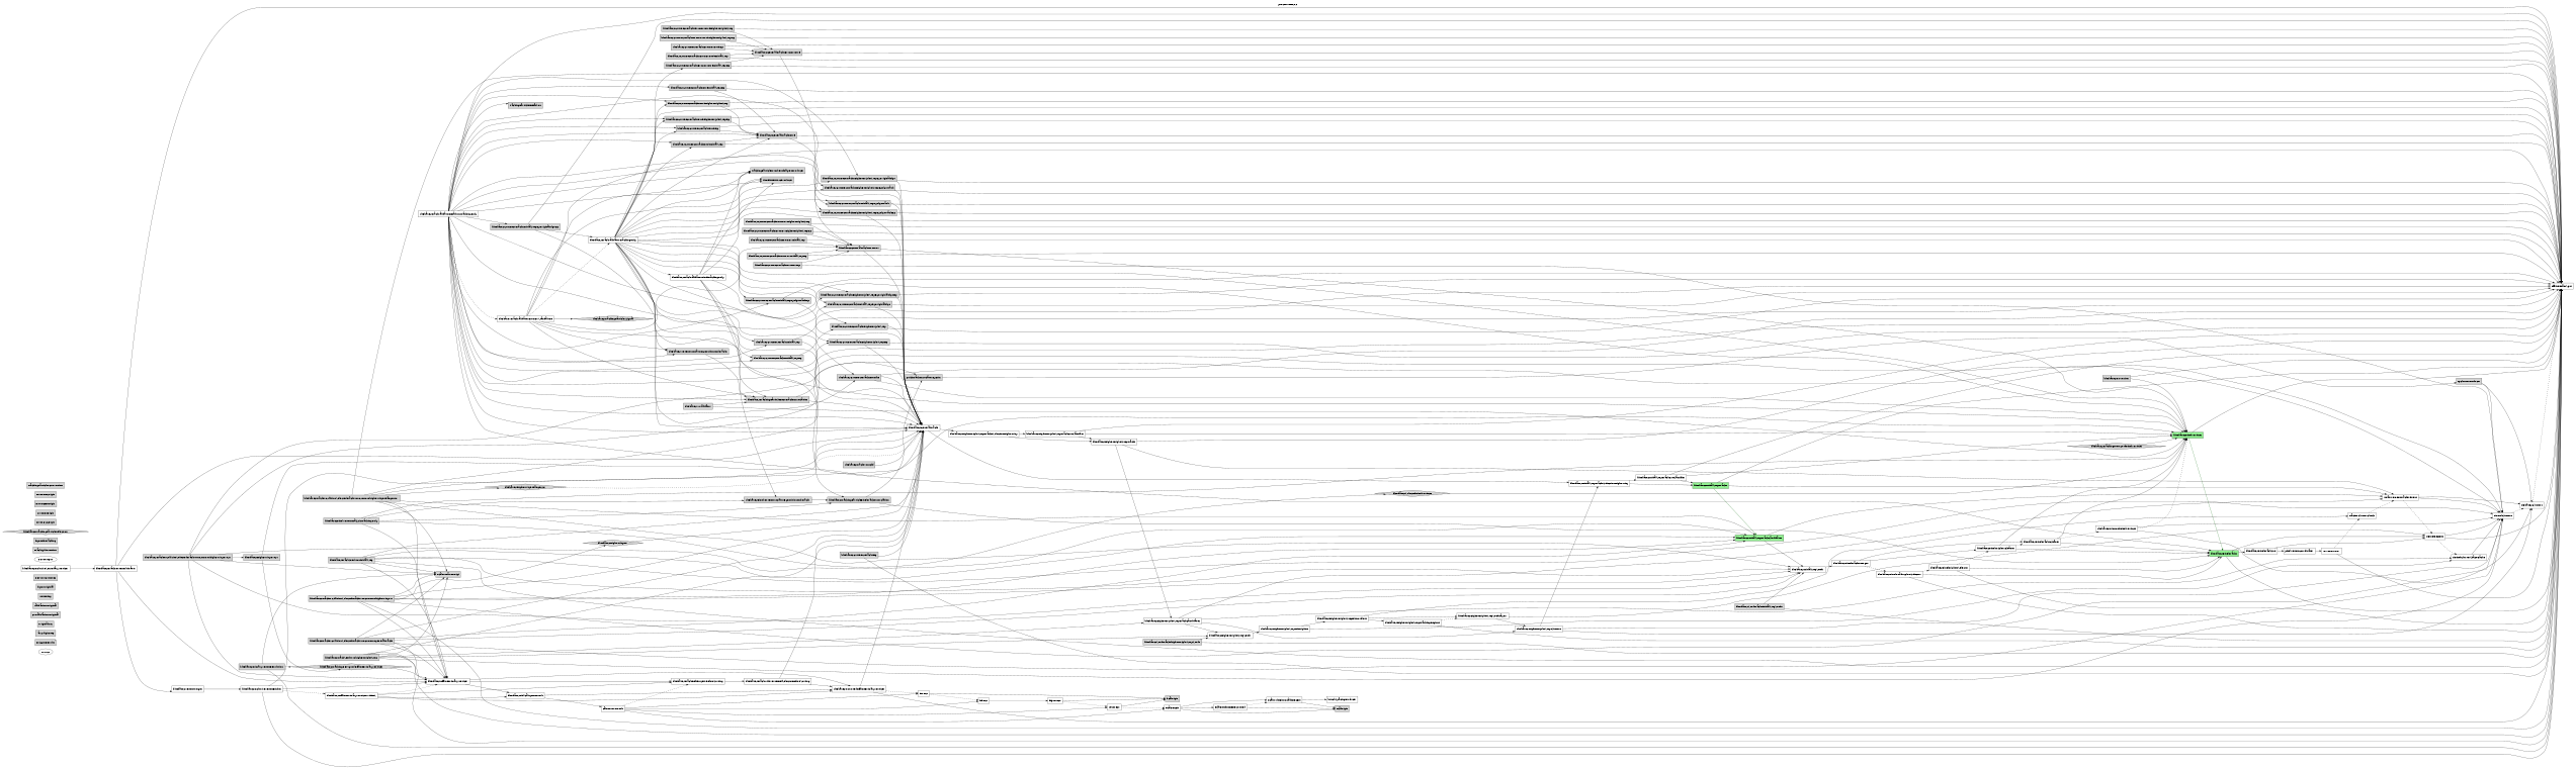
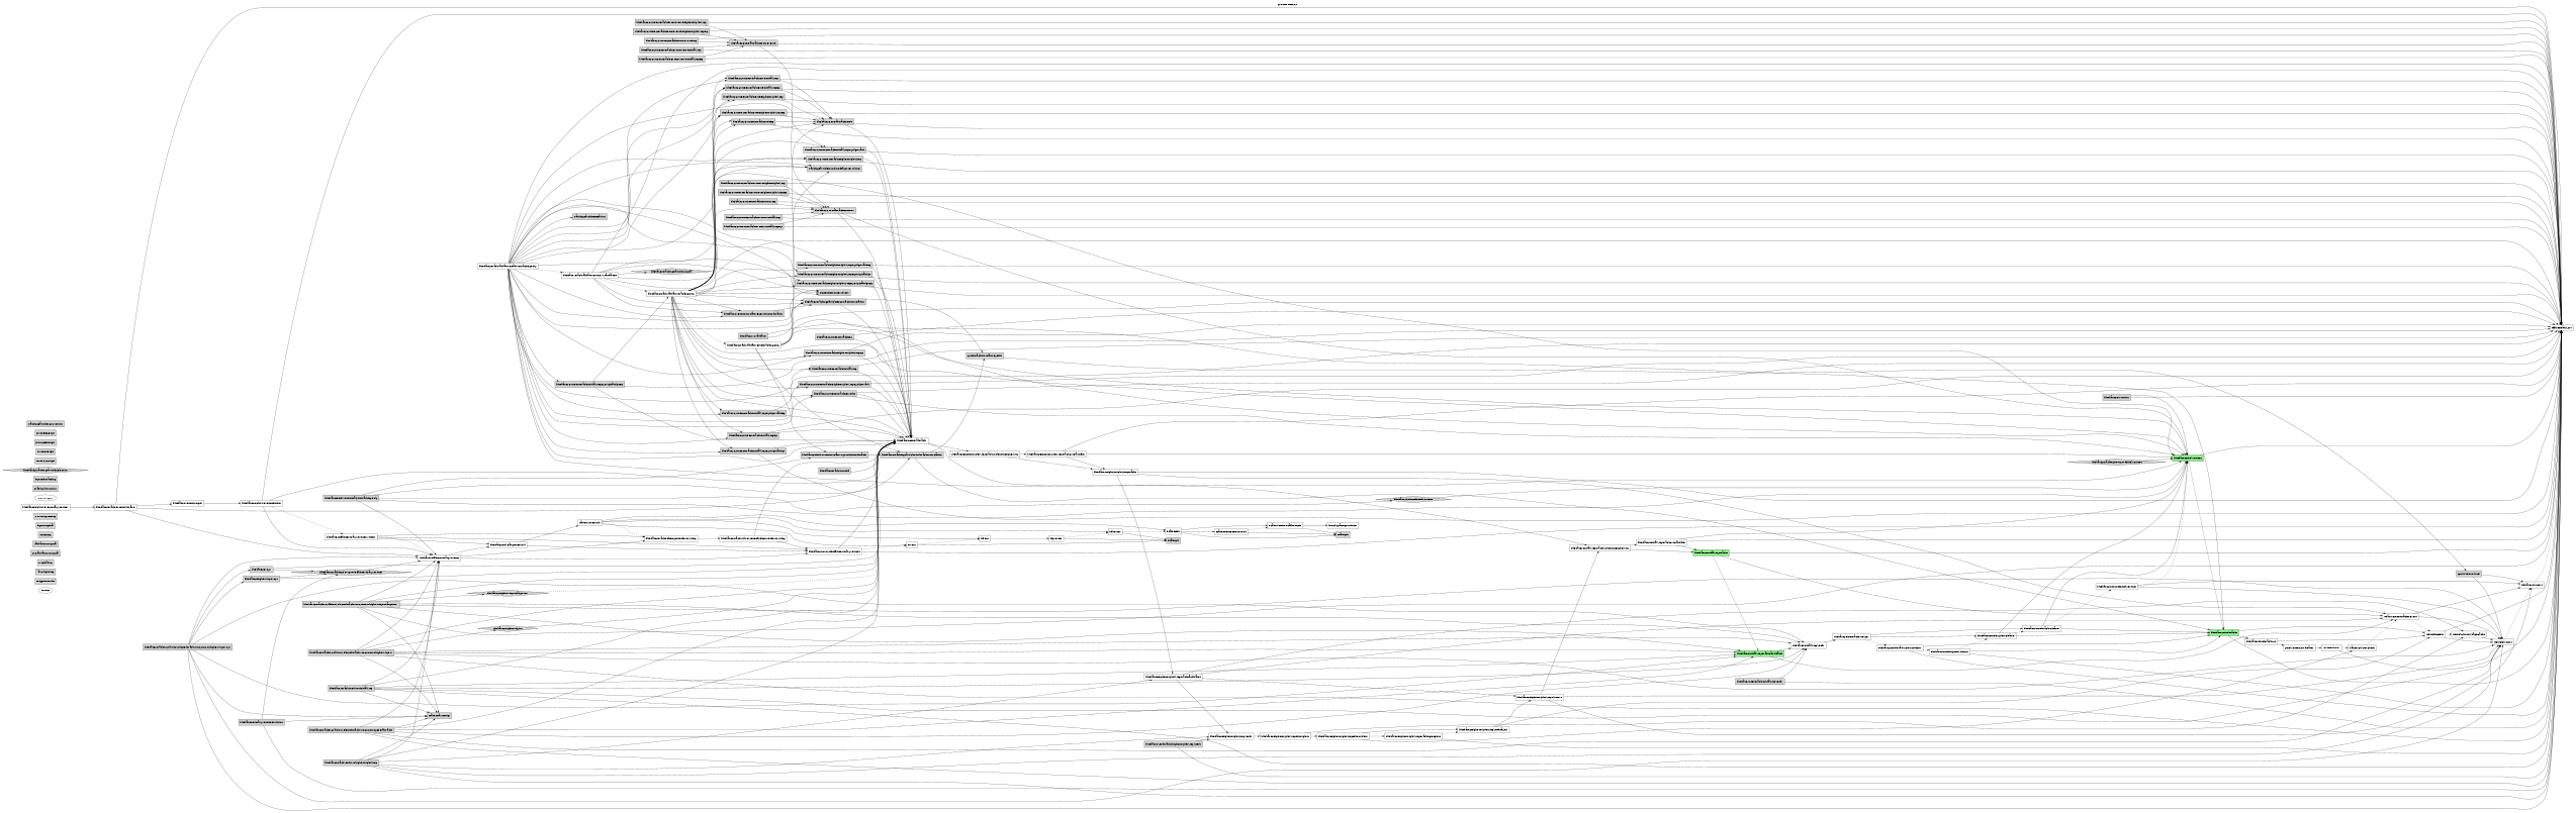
  digraph {
    label="process RECO2"
    labelloc=top
    rankdir=LR
    node [color=black fillcolor=lightgrey shape=box style=filled]
    n1 [fillcolor=white label=source shape=oval]
    n2 [label=TriggerResults shape=note]
    n3 [label=raw2digi_step]
    n4 [label=original_v6]
    n5 [label=prevalidation_original]
    n6 [label=validation_original]
    n7 [label=vertexing]
    n8 [label=dqm_original]
    n9 [label=DQMoutput_step]
    n10 [fillcolor=white label=offlineBeamSpot]
    n11 [fillcolor=white label=siPhase2Clusters]
    n12 [fillcolor=white label=siPixelClusters]
    n13 [fillcolor=white label=siPixelClusterShapeCache]
    n14 [fillcolor=white label=siPixelRecHits]
    n15 [fillcolor=white label=MeasurementTrackerEvent]
    n16 [fillcolor=white label=trackerClusterCheck]
    n17 [fillcolor=white label=vertexFromL1]
    n18 [fillcolor=white label=pixelVertexCoordinates]
    n19 [fillcolor=white label=hltPhase2PixelTrackSoA]
    n20 [fillcolor=lightgreen label=hltPhase2PixelTracks]
    n21 [fillcolor=lightgreen label=hltPhase2PixelVertices]
    n22 [fillcolor=white label=hltPhase2TrimmedPixelVertices]
    n23 [fillcolor=white label=hltPhase2PixelTracksCleaner]
    n24 [fillcolor=white label=hltPhase2PixelTripletsCleaner]
    n25 [fillcolor=white label=hltPhase2PixelTripletsSelector]
    n26 [fillcolor=white label=hltPhase2PixelQuadrupletsSelector]
    n27 [fillcolor=white label=hltPhase2PixelTracksMerger]
    n28 [fillcolor=white label=hltPhase2InitialStepSeeds]
    n29 [fillcolor=lightgreen label=hltPhase2InitialStepTrackCandidates]
    n30 [fillcolor=lightgreen label=hltPhase2InitialStepTracks]
    n31 [fillcolor=white label=hltPhase2InitialStepTrackCutClassifier]
    n32 [fillcolor=white label=hltPhase2InitialStepTracksSelectionHighPurity]
    n33 [fillcolor=white label=hltPhase2HighPtTripletStepClusters]
    n34 [fillcolor=white label=hltPhase2HighPtTripletStepSeedLayers]
    n35 [fillcolor=white label=hltPhase2HighPtTripletStepTrackingRegions]
    n36 [fillcolor=white label=hltPhase2HighPtTripletStepHitDoublets]
    n37 [fillcolor=white label=hltPhase2HighPtTripletStepHitTriplets]
    n38 [fillcolor=white label=hltPhase2HighPtTripletStepSeeds]
    n39 [fillcolor=white label=hltPhase2HighPtTripletStepTrackCandidates]
    n40 [fillcolor=white label=hltPhase2HighPtTripletStepTracks]
    n41 [fillcolor=white label=hltPhase2HighPtTripletStepTrackCutClassifier]
    n42 [fillcolor=white label=hltPhase2HighPtTripletStepTracksSelectionHighPurity]
    n43 [fillcolor=white label=hltPhase2GeneralTracks]
    n44 [fillcolor=white label=hltPhase2TrackValidatorPixelTrackingOnly]
    n45 [label=hltPhase2PixelVertexAssociatorByPositionAndTracks]
    n46 [label=hltPhase2TrackingParticlePixelTrackAsssociation]
    n47 [label=simHitTPAssocProducer]
    n48 [label=trackingParticleNumberOfLayersProducer]
    n49 [label=quickTrackAssociatorByHits]
    n50 [fillcolor=white label=hltPhase2TrackValidatorTrackingOnly]
    n51 [label=hltPhase2CutsRecoTracksBtvLike]
    n52 [label=hltPhase2CutsRecoTracksHighPtTripletStep]
    n53 [label=hltPhase2CutsRecoTracksHighPtTripletStepByAlgoMask]
    n54 [label=hltPhase2CutsRecoTracksHighPtTripletStepByAlgoMaskHp]
    n55 [label=hltPhase2CutsRecoTracksHighPtTripletStepByOriginalAlgo]
    n56 [label=hltPhase2CutsRecoTracksHighPtTripletStepByOriginalAlgoHp]
    n57 [label=hltPhase2CutsRecoTracksHighPtTripletStepHp]
    n58 [label=hltPhase2CutsRecoTracksInitialStep]
    n59 [label=hltPhase2CutsRecoTracksInitialStepByAlgoMask]
    n60 [label=hltPhase2CutsRecoTracksInitialStepByAlgoMaskHp]
    n61 [label=hltPhase2CutsRecoTracksInitialStepByOriginalAlgo]
    n62 [label=hltPhase2CutsRecoTracksInitialStepHp]
    n63 [label=hltPhase2CutsRecoTracksPt09HighPtTripletStep]
    n64 [label=hltPhase2CutsRecoTracksPt09HighPtTripletStepHp]
    n65 [label=hltPhase2CutsRecoTracksPt09Hp]
    n66 [label=hltPhase2CutsRecoTracksPt09InitialStep]
    n67 [label=hltPhase2CutsRecoTracksPt09InitialStepHp]
    n68 [label=hltPhase2GeneralTracksPt09]
    n69 [label=hltPhase2TrackingParticleRecoTrackAsssociation]
    n70 [label=hltPhase2VertexAssociatorByPositionAndTracks]
    n71 [label=hltPhase2CutsRecoTracksInitialStepByOriginalAlgoHp]
    n72 [fillcolor=white label=hltPhase1TrackValidatorFromPVStandalone]
    n73 [label=hltPhase2GeneralTracksFromPV]
    n74 [label=hltPhase2TrackingParticlesSignal shape=diamond]
    n75 [fillcolor=white label=hltPhase2TrackValidatorBHadronTrackingOnly]
    n76 [label=trackingParticlesBHadron]
    n77 [fillcolor=white label=bunchSpacingProducer]
    n78 [fillcolor=white label=ecalMultiFitUncalibRecHit]
    n79 [label=ecalDigis]
    n80 [fillcolor=white label=ecalDetIdToBeRecovered]
    n81 [fillcolor=white label=ecalRecHit]
    n82 [fillcolor=white label=hbhereco]
    n83 [label=hcalDigis]
    n84 [fillcolor=white label=hfprereco]
    n85 [fillcolor=white label=hfreco]
    n86 [fillcolor=white label=horeco]
    n87 [fillcolor=white label=hltPhase2UnsortedOfflinePrimaryVertices]
    n88 [fillcolor=white label=hltPhase2TrackWithVertexRefSelectorBeforeSorting]
    n89 [fillcolor=white label=hltPhase2TrackRefsForJetsBeforeSorting]
    n90 [fillcolor=white label=caloTowerForTrk]
    n91 [fillcolor=white label=hltPhase2Ak4CaloJetsForTrk]
    n92 [fillcolor=white label=hltPhase2OfflinePrimaryVertices]
    n93 [fillcolor=white label=hltPhase2OfflinePrimaryVerticesWithBS]
    n94 [fillcolor=white label=hltPhase2InclusiveVertexFinder]
    n95 [fillcolor=white label=hltPhase2VertexMerger]
    n96 [fillcolor=white label=hltPhase2TrackVertexArbitrator]
    n97 [fillcolor=white label=hltPhase2InclusiveSecondaryVertices]
    n98 [fillcolor=white label=DQMoutput shape=oval]
    n99 [label=TrackSplitMonitor]
    n100 [label=dqmInfoTracking]
    n101 [label=hltPhase2CutsRecoTracksFromPVHighPtTripletStep]
    n102 [label=hltPhase2CutsRecoTracksFromPVHighPtTripletStepHp]
    n103 [label=hltPhase2CutsRecoTracksFromPVHp]
    n104 [label=hltPhase2CutsRecoTracksFromPVInitialStep]
    n105 [label=hltPhase2CutsRecoTracksFromPVInitialStepHp]
    n106 [label=hltPhase2CutsRecoTracksFromPVPt09HighPtTripletStep]
    n107 [label=hltPhase2GeneralTracksFromPVPt09]
    n108 [label=hltPhase2CutsRecoTracksFromPVPt09HighPtTripletStepHp]
    n109 [label=hltPhase2CutsRecoTracksFromPVPt09Hp]
    n110 [label=hltPhase2CutsRecoTracksFromPVPt09InitialStep]
    n111 [label=hltPhase2CutsRecoTracksFromPVPt09InitialStepHp]
    n112 [label=hltPhase2CutsRecoTracksHp]
    n113 [label=hltPhase2HighPurityPV0p1]
    n114 [label=hltPhase2TrackingDQMgoodOfflinePrimaryVertices shape=diamond]
    n115 [label=hltPhase2HighPurityPt1 shape=diamond]
    n116 [label=hltPhase2HighPurityPtRange0to1 shape=diamond]
+   n117 [label=hltPhase2PV0p1]
    n118 [label=hltPhase2PixelVertexAnalysisTrackingOnly]
    n119 [label=hltPhase2SelectedPixelVertices shape=diamond]
    n120 [label=hltPhase2PrimaryVertexResolution]
    n121 [label=scalersRawToDigi]
    n122 [label=hltPhase2PvMonitor]
    n123 [label=hltPhase2SeedTrackshighPtTripletStepSeeds]
    n124 [label=hltPhase2SeedTracksinitialStepSeeds]
    n125 [label=hltPhase2TrackMon_ckf]
    n126 [label=hltPhase2TrackSeedMonhighPtTripletStep]
    n127 [label=hltPhase2TrackSeedMoninitialStep]
    n128 [label=hltPhase2TrackerCollisionSelectedTrackMonCommongeneralTracks]
    n129 [label=hltPhase2TrackerCollisionSelectedTrackMonCommonhighPurityPV0p1]
    n130 [label=hltPhase2TrackerCollisionSelectedTrackMonCommonhighPurityPt1]
    n131 [label=hltPhase2TrackerCollisionSelectedTrackMonCommonhighPurityPtRange0to1]
    n132 [label=hltPhase2TrackingDQMgoodPixelVertices shape=diamond]
    n133 [label=tpClusterProducer]
    n134 [label=hltPhase2TrackingParticlesElectron shape=diamond]
    n135 [label=hltPhase2V0Validator]
    n136 [label=muonCSCDigis]
    n137 [label=muonDTDigis]
    n138 [label=muonGEMDigis]
    n139 [label=muonRPCDigis]
    n140 [label=trackingParticlesConversion]
    n11 -> n10 [style=dashed]
    n12 -> n11 [style=dashed]
    n13 -> n12
    n14 -> n10
    n14 -> n12
    n14 -> n13 [style=dashed]
    n15 -> n11
    n15 -> n12
    n15 -> n14 [style=dashed]
    n16 -> n15 [style=dashed]
    n17 -> n10
    n17 -> n16 [style=dashed]
    n18 -> n17
    n19 -> n14
    n19 -> n18
    n20 -> n10
    n20 -> n14
    n20 -> n19
    n21 -> n10
    n21 -> n20 [color=darkgreen]
    n22 -> n11
    n22 -> n12
    n22 -> n21 [style=dashed]
    n23 -> n20
    n23 -> n21
    n23 -> n22 [style=dashed]
    n24 -> n20
    n24 -> n21
    n24 -> n23 [style=dashed]
    n25 -> n10
    n25 -> n20
    n25 -> n24 [style=dashed]
    n26 -> n10
    n26 -> n20
    n26 -> n25 [style=dashed]
    n27 -> n23
    n27 -> n24
    n27 -> n26 [style=dashed]
    n28 -> n27
    n29 -> n15
    n29 -> n28
    n30 -> n10
    n30 -> n15
    n30 -> n29 [color=darkgreen]
    n31 -> n10
    n31 -> n21
    n31 -> n30
    n32 -> n30
    n32 -> n31
    n33 -> n11
    n33 -> n12
    n33 -> n32
    n34 -> n14
    n34 -> n33
    n35 -> n10
    n35 -> n34 [style=dashed]
    n36 -> n16
    n36 -> n34
    n36 -> n35
    n37 -> n13
    n37 -> n36
    n38 -> n37
    n39 -> n13
    n39 -> n15
    n39 -> n33
    n39 -> n38
    n40 -> n10
    n40 -> n15
    n40 -> n39
    n41 -> n10
    n41 -> n21
    n41 -> n40
    n42 -> n40
    n42 -> n41
    n43 -> n32
    n43 -> n42
    n44 -> n10
    n44 -> n20
    n44 -> n21
    n44 -> n45
    n44 -> n46
    n44 -> n47
    n44 -> n48
    n45 -> n46
    n46 -> n20
    n46 -> n49
    n49 -> n133
    n50 -> n10
    n50 -> n21
    n50 -> n43
    n50 -> n44 [style=dashed]
    n50 -> n47
    n50 -> n48
    n50 -> n51
    n50 -> n52
    n50 -> n53
    n50 -> n54
    n50 -> n55
    n50 -> n56
    n50 -> n57
    n50 -> n58
    n50 -> n59
    n50 -> n60
    n50 -> n61
    n50 -> n62
    n50 -> n63
    n50 -> n64
    n50 -> n65
    n50 -> n66
-   n50 -> n111
+   n50 -> n67
    n50 -> n68
    n50 -> n69
    n50 -> n70
    n51 -> n10
    n51 -> n21
    n51 -> n43
    n52 -> n10
    n52 -> n43
    n53 -> n10
    n53 -> n43
    n54 -> n10
    n54 -> n43
    n55 -> n10
    n55 -> n43
    n56 -> n10
    n56 -> n43
    n57 -> n10
    n57 -> n43
    n58 -> n10
    n58 -> n43
    n59 -> n10
    n59 -> n43
    n60 -> n10
    n60 -> n43
    n61 -> n10
    n61 -> n43
    n62 -> n10
    n62 -> n43
    n63 -> n10
    n63 -> n68
    n64 -> n10
    n64 -> n68
    n65 -> n10
    n65 -> n68
    n66 -> n10
    n66 -> n68
    n67 -> n10
    n67 -> n68
    n68 -> n10
    n68 -> n43
    n69 -> n43
    n69 -> n49
    n70 -> n69
    n71 -> n10
    n71 -> n43
    n71 -> n50
    n72 -> n10
    n72 -> n21
    n72 -> n47
    n72 -> n48
    n72 -> n50 [style=dashed]
    n72 -> n69
    n72 -> n70
    n72 -> n73
    n72 -> n74
    n73 -> n21
    n73 -> n43
    n75 -> n10
    n75 -> n21
    n75 -> n43
    n75 -> n47
    n75 -> n48
    n75 -> n51
    n75 -> n52
    n75 -> n53
    n75 -> n54
    n75 -> n55
    n75 -> n56
    n75 -> n57
    n75 -> n58
    n75 -> n59
    n75 -> n60
    n75 -> n61
    n75 -> n62
    n75 -> n63
    n75 -> n64
    n75 -> n65
    n75 -> n66
    n75 -> n67
    n75 -> n68
    n75 -> n69
    n75 -> n70
    n75 -> n71
    n75 -> n72 [style=dashed]
    n75 -> n76
    n78 -> n77
    n78 -> n79
    n80 -> n78 [style=dashed]
    n80 -> n79
    n81 -> n78
    n81 -> n79
    n81 -> n80
    n82 -> n81 [style=dashed]
    n82 -> n83
    n84 -> n82 [style=dashed]
    n84 -> n83
    n85 -> n84
    n86 -> n83
    n86 -> n85 [style=dashed]
    n87 -> n10
    n87 -> n43
    n87 -> n86 [style=dashed]
    n88 -> n43
    n88 -> n87
    n89 -> n88
    n90 -> n81
    n90 -> n82
    n90 -> n85
    n90 -> n86
    n90 -> n89 [style=dashed]
    n91 -> n87
    n91 -> n90
    n92 -> n87
    n92 -> n89
    n92 -> n91
    n93 -> n87
    n93 -> n89
    n93 -> n91
    n93 -> n92 [style=dashed]
    n94 -> n10
    n94 -> n43
    n94 -> n92
    n94 -> n93 [style=dashed]
    n95 -> n94
    n96 -> n10
    n96 -> n43
    n96 -> n92
    n96 -> n95
    n97 -> n96
    n101 -> n10
    n101 -> n73
    n102 -> n10
    n102 -> n73
-   n103 -> n12
+   n103 -> n10
    n103 -> n73
    n104 -> n10
    n104 -> n73
    n105 -> n10
    n105 -> n73
    n106 -> n10
    n106 -> n107
    n107 -> n10
    n107 -> n73
    n108 -> n10
    n108 -> n107
    n109 -> n10
    n109 -> n107
    n110 -> n10
    n110 -> n107
    n111 -> n10
    n111 -> n107
    n112 -> n10
    n112 -> n43
    n113 -> n43
    n113 -> n114
    n114 -> n92
    n115 -> n43
    n116 -> n43 [style=dashed]
+   n117 -> n43
+   n117 -> n114
    n118 -> n21
    n118 -> n45
    n118 -> n46
    n118 -> n92
    n118 -> n119
    n119 -> n21
    n120 -> n10
    n120 -> n114
    n120 -> n121
    n122 -> n10
    n122 -> n21
    n123 -> n10
    n123 -> n38
    n124 -> n10
    n124 -> n28
    n125 -> n43
    n126 -> n10
    n126 -> n12
    n126 -> n38
    n126 -> n39
    n126 -> n43
    n126 -> n92
    n126 -> n121
    n127 -> n10
    n127 -> n12
    n127 -> n28
    n127 -> n29
    n127 -> n43
    n127 -> n92
    n127 -> n121
    n128 -> n10
    n128 -> n12
    n128 -> n28
    n128 -> n29
    n128 -> n43
    n128 -> n92
    n128 -> n121
    n129 -> n10
    n129 -> n12
    n129 -> n28
    n129 -> n29
    n129 -> n92
    n129 -> n113
+   n129 -> n117
    n129 -> n121
    n130 -> n10
    n130 -> n12
    n130 -> n28
    n130 -> n29
    n130 -> n43
    n130 -> n92
    n130 -> n115
    n130 -> n121
    n131 -> n10
    n131 -> n12
    n131 -> n28
    n131 -> n29
    n131 -> n43
    n131 -> n92
    n131 -> n116
    n131 -> n121
    n132 -> n21
    n133 -> n11
    n133 -> n12
    n135 -> n21
    n135 -> n69
  }
